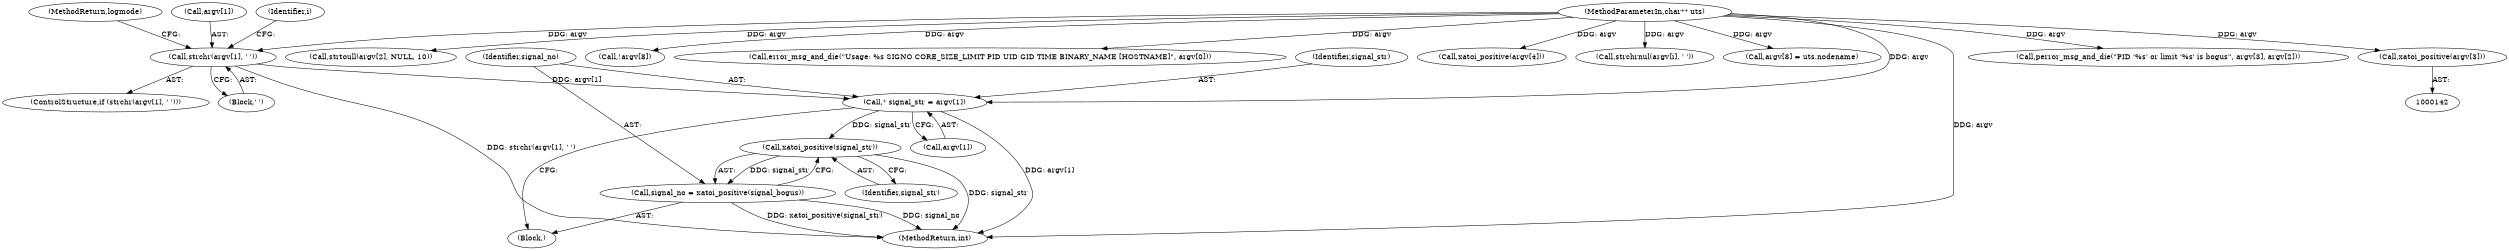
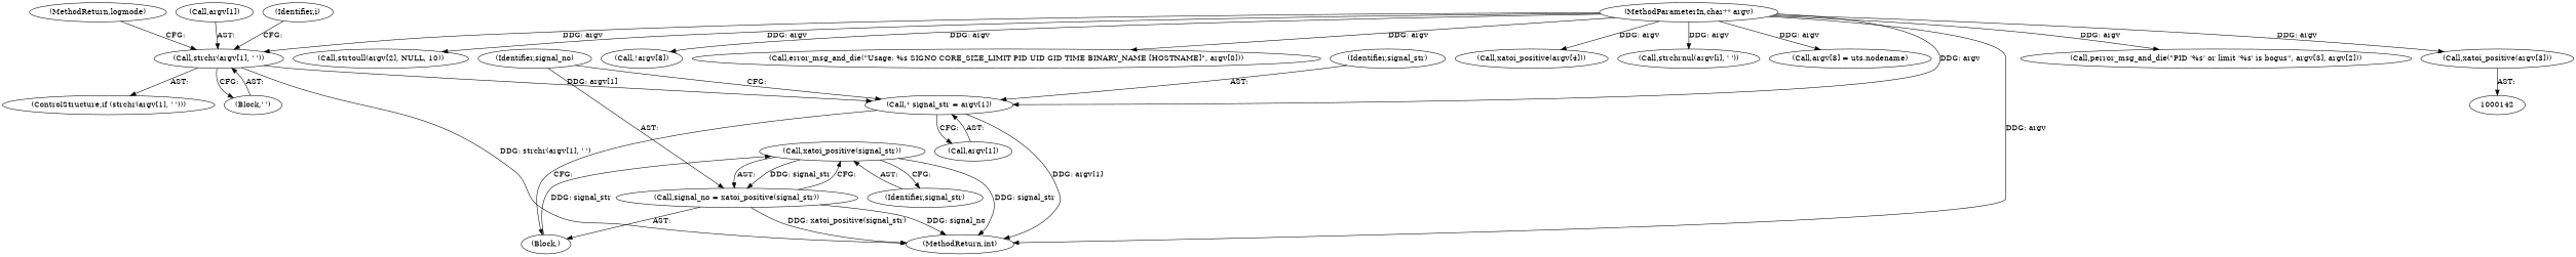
  digraph {
    n1 [label="(Call,* signal_str = argv[1])"]
    n2 [label="(Call,xatoi_positive(signal_str))"]
    n3 [label="(Block,)"]
    n4 [label="(MethodReturn,int)"]
    n5 [label="(Call,argv[1])"]
-   n6 [label="(Call,signal_no = xatoi_positive(signal_bogus))"]
+   n6 [label="(Call,signal_no = xatoi_positive(signal_str))"]
    n7 [label="(Identifier,signal_str)"]
    n8 [label="(Call,strchr(argv[1], ' '))"]
    n9 [label="(Block,' ')"]
    n10 [label="(ControlStructure,if (strchr(argv[1], ' ')))"]
-   n11 [label="(MethodParameterIn,char** uts)"]
+   n11 [label="(MethodParameterIn,char** argv)"]
    n12 [label="(Call,perror_msg_and_die(\"PID '%s' or limit '%s' is bogus\", argv[3], argv[2]))"]
    n13 [label="(Call,strtoull(argv[2], NULL, 10))"]
    n14 [label="(Call,xatoi_positive(argv[3]))"]
    n15 [label="(Call,!argv[8])"]
    n16 [label="(Call,error_msg_and_die(\"Usage: %s SIGNO CORE_SIZE_LIMIT PID UID GID TIME BINARY_NAME [HOSTNAME]\", argv[0]))"]
    n17 [label="(Call,xatoi_positive(argv[4]))"]
    n18 [label="(Call,strchrnul(argv[i], ' '))"]
    n19 [label="(Call,argv[8] = uts.nodename)"]
    1000142
    n21 [label="(Identifier,i)"]
    n22 [label="(Identifier,signal_str)"]
    n23 [label="(MethodReturn,logmode)"]
    n24 [label="(Identifier,signal_no)"]
    n25 [label="(Call,argv[1])"]
-   n1 -> n2 [label="DDG: signal_str"]
+   n3 -> n2 [label="DDG: signal_str"]
    n1 -> n3 [label="CFG: "]
    n1 -> n4 [label="DDG: argv[1]"]
    n1 -> n5 [label="CFG: "]
    n2 -> n4 [label="DDG: signal_str"]
    n2 -> n6 [label="AST: "]
    n2 -> n6 [label="DDG: signal_str"]
    n2 -> n7 [label="CFG: "]
    n5 -> n1 [label="AST: "]
    n6 -> n2 [label="CFG: "]
    n6 -> n3 [label="AST: "]
    n6 -> n4 [label="DDG: xatoi_positive(signal_str)"]
    n6 -> n4 [label="DDG: signal_no"]
    n7 -> n2 [label="AST: "]
    n8 -> n1 [label="DDG: argv[1]"]
    n8 -> n4 [label="DDG: strchr(argv[1], ' ')"]
    n8 -> n9 [label="CFG: "]
    n8 -> n10 [label="AST: "]
    n9 -> n8 [label="AST: "]
    n11 -> n1 [label="DDG: argv"]
    n11 -> n4 [label="DDG: argv"]
    n11 -> n8 [label="DDG: argv"]
    n11 -> n12 [label="DDG: argv"]
    n11 -> n13 [label="DDG: argv"]
    n11 -> n14 [label="DDG: argv"]
    n11 -> n15 [label="DDG: argv"]
    n11 -> n16 [label="DDG: argv"]
    n11 -> n17 [label="DDG: argv"]
    n11 -> n18 [label="DDG: argv"]
    n11 -> n19 [label="DDG: argv"]
    n14 -> 1000142 [label="AST: "]
    n21 -> n8 [label="CFG: "]
    n22 -> n1 [label="AST: "]
    n23 -> n8 [label="CFG: "]
-   n24 -> n1 [label="AST: "]
+   n24 -> n1 [label="CFG: "]
    n24 -> n6 [label="AST: "]
    n25 -> n8 [label="AST: "]
  }
